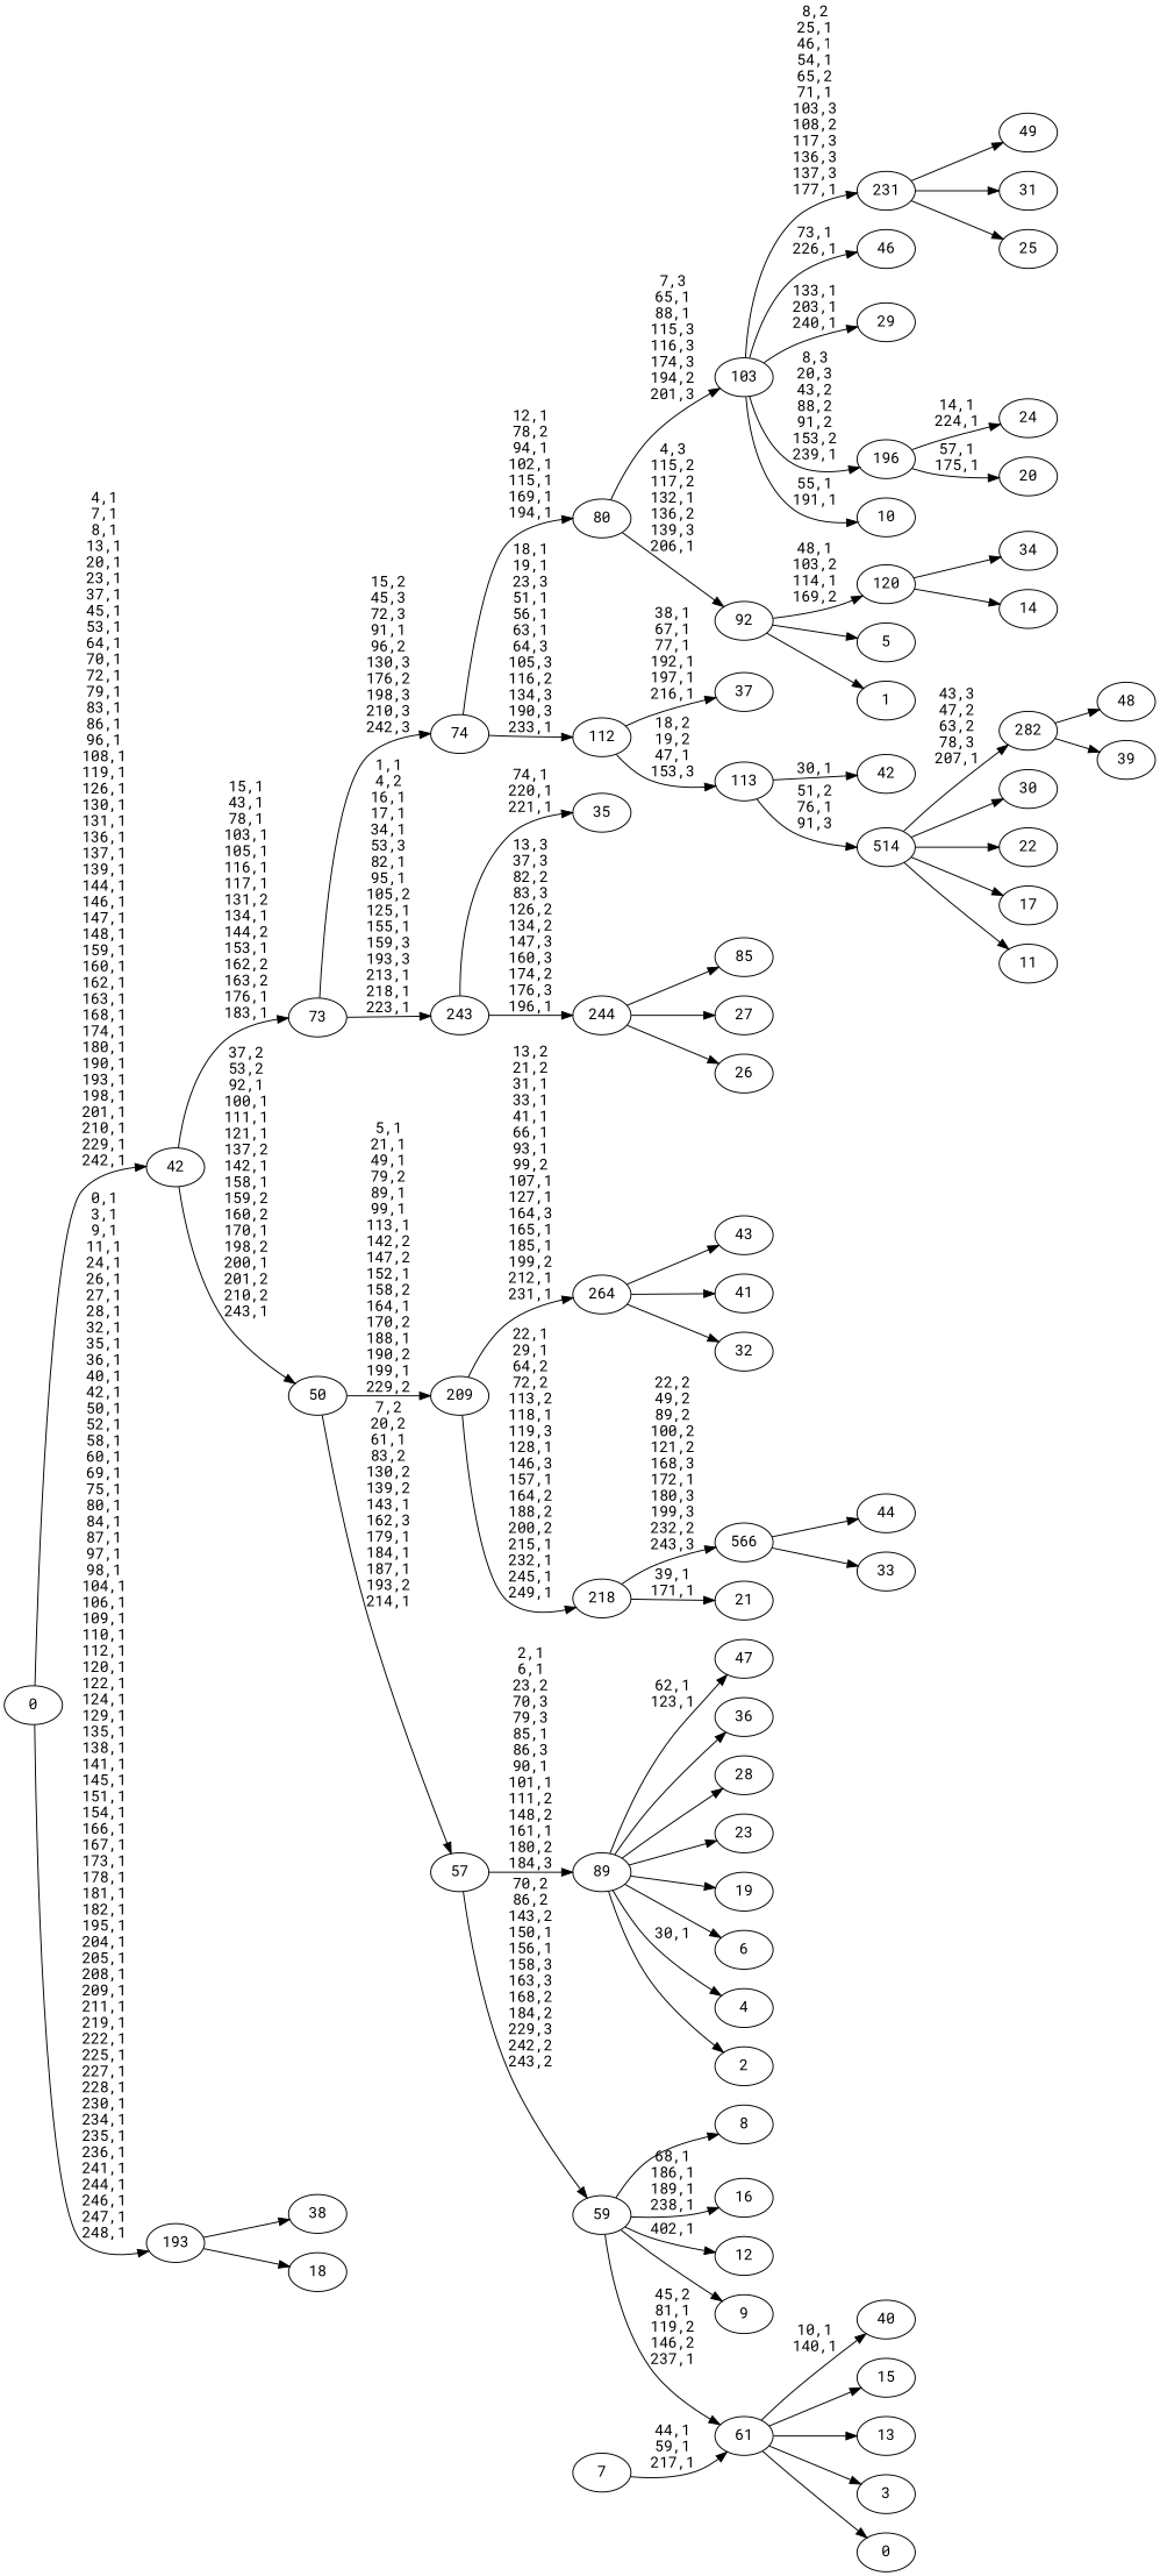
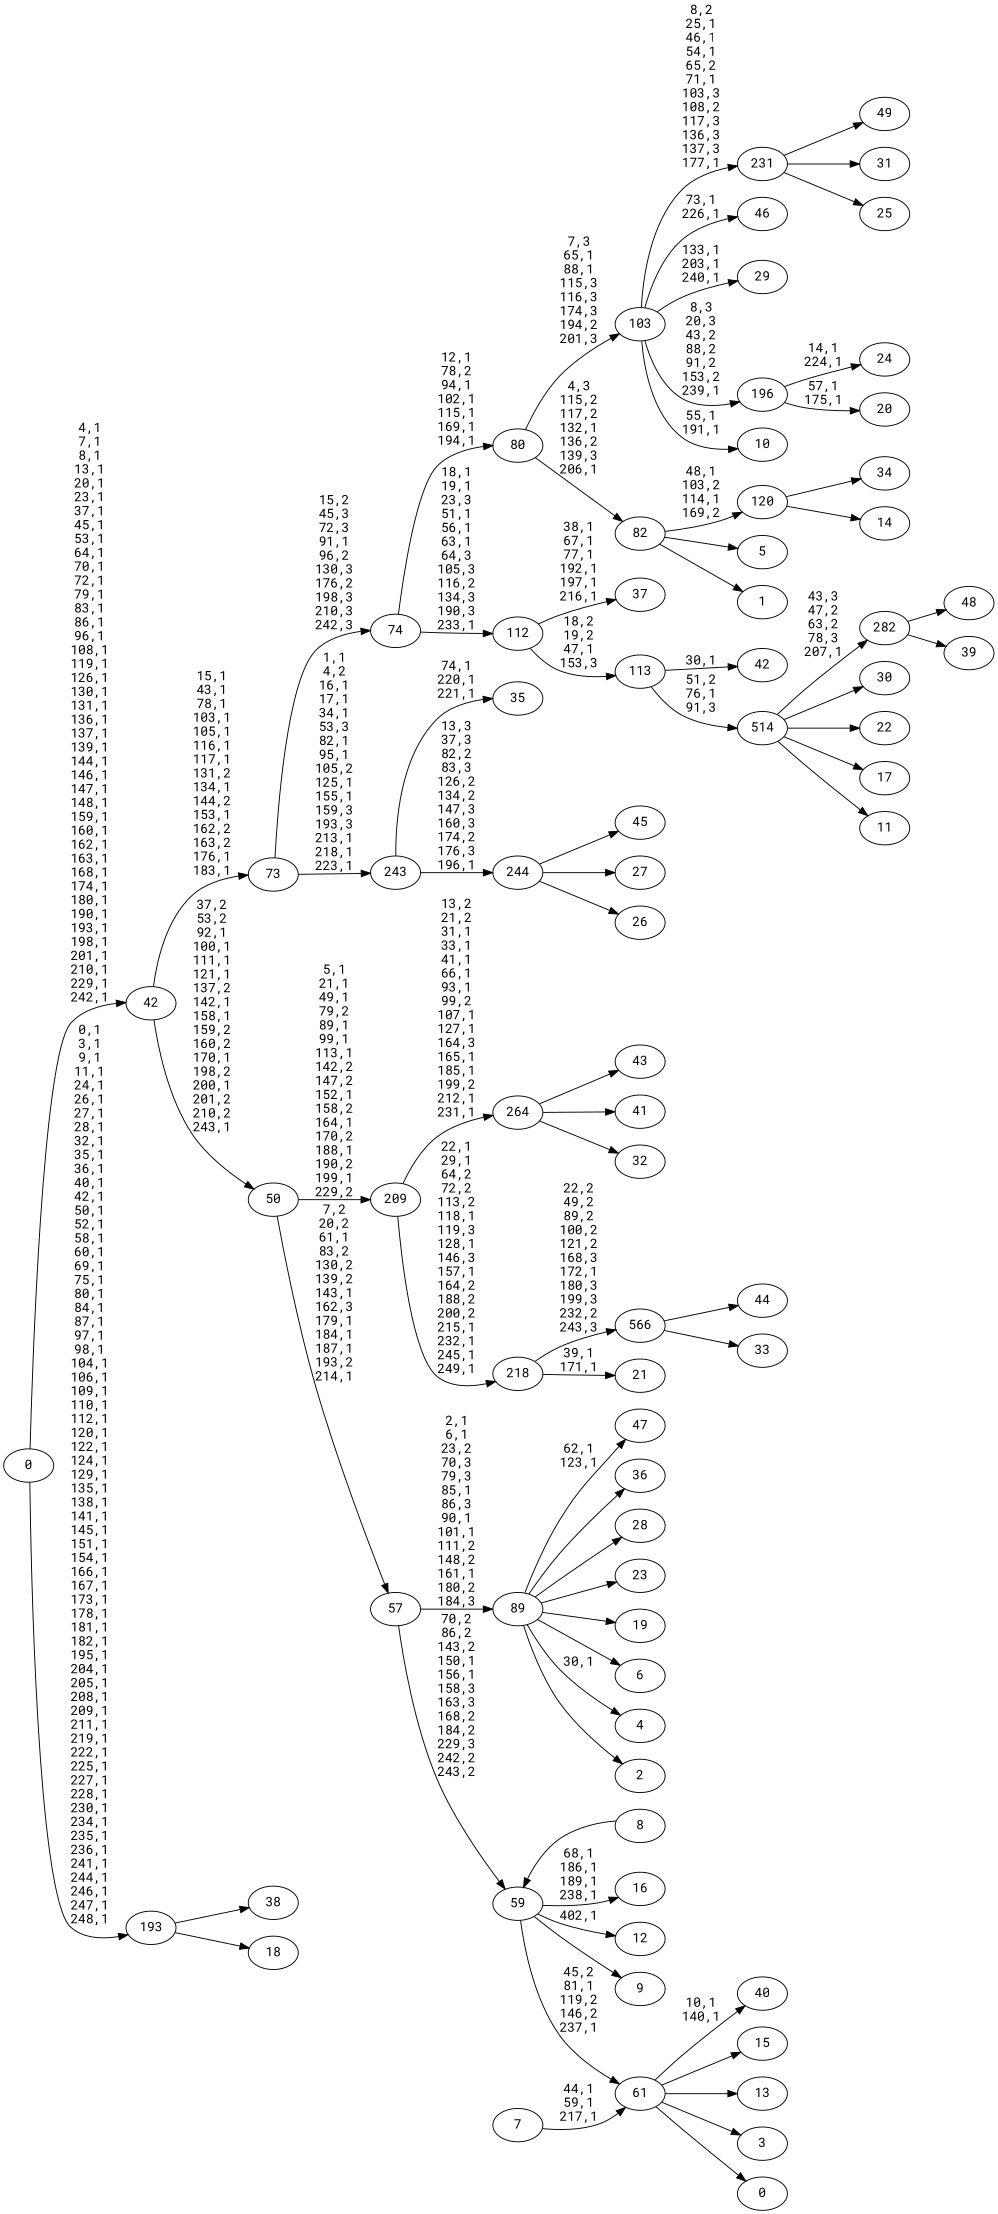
  digraph {
    fontname="Roboto Mono"
    rankdir=LR
    node [fontname="Roboto Mono"]
    edge [fontname="Roboto Mono"]
    n1 [label=49]
    n2 [label=48]
    n3 [label=47]
    n4 [label=46]
-   n5 [label=85]
+   n5 [label=45]
    n6 [label=44]
    n7 [label=43]
    n8 [label=42]
    n9 [label=41]
    n10 [label=40]
    n11 [label=39]
    282
    n13 [label=38]
    n14 [label=37]
    n15 [label=36]
    n16 [label=35]
    n17 [label=34]
    n18 [label=33]
    n19 [label=566]
    n20 [label=32]
    264
    n22 [label=31]
    n23 [label=30]
    n24 [label=29]
    n25 [label=28]
    n26 [label=27]
    n27 [label=26]
    244
    243
    n30 [label=25]
    231
    n32 [label=24]
    n33 [label=23]
    n34 [label=22]
    n35 [label=21]
    218
    209
    n38 [label=20]
    196
    n40 [label=19]
    n41 [label=18]
    193
    n43 [label=17]
    n44 [label=16]
    n45 [label=15]
    n46 [label=14]
    120
    n48 [label=13]
    n49 [label=12]
    n50 [label=11]
    n51 [label=514]
    113
    112
    n54 [label=10]
    103
    n56 [label=9]
    n57 [label=8]
    n58 [label=7]
    61
    n60 [label=6]
    n61 [label=5]
    n62 [label=4]
    n63 [label=3]
    n64 [label=2]
    89
    n66 [label=1]
-   82 [label=92]
+   82
    80
    74
    73
    n71 [label=0]
    59
    57
    n74 [label=50]
    42
    0
    282 -> n2
    282 -> n11
    n19 -> n6
    n19 -> n18
    264 -> n7
    264 -> n9
    264 -> n20
    244 -> n5
    244 -> n26
    244 -> n27
    243 -> n16 [label="74,1\n220,1\n221,1"]
    243 -> 244 [label="13,3\n37,3\n82,2\n83,3\n126,2\n134,2\n147,3\n160,3\n174,2\n176,3\n196,1"]
    231 -> n1
    231 -> n22
    231 -> n30
    218 -> n19 [label="22,2\n49,2\n89,2\n100,2\n121,2\n168,3\n172,1\n180,3\n199,3\n232,2\n243,3"]
    218 -> n35 [label="39,1\n171,1"]
    209 -> 264 [label="13,2\n21,2\n31,1\n33,1\n41,1\n66,1\n93,1\n99,2\n107,1\n127,1\n164,3\n165,1\n185,1\n199,2\n212,1\n231,1"]
    209 -> 218 [label="22,1\n29,1\n64,2\n72,2\n113,2\n118,1\n119,3\n128,1\n146,3\n157,1\n164,2\n188,2\n200,2\n215,1\n232,1\n245,1\n249,1"]
    196 -> n32 [label="14,1\n224,1"]
    196 -> n38 [label="57,1\n175,1"]
    193 -> n13
    193 -> n41
    120 -> n17
    120 -> n46
    n51 -> 282 [label="43,3\n47,2\n63,2\n78,3\n207,1"]
    n51 -> n23
    n51 -> n34
    n51 -> n43
    n51 -> n50
    113 -> n8 [label="30,1"]
    113 -> n51 [label="51,2\n76,1\n91,3"]
    112 -> n14 [label="38,1\n67,1\n77,1\n192,1\n197,1\n216,1"]
    112 -> 113 [label="18,2\n19,2\n47,1\n153,3"]
    103 -> n4 [label="73,1\n226,1"]
    103 -> n24 [label="133,1\n203,1\n240,1"]
    103 -> 231 [label="8,2\n25,1\n46,1\n54,1\n65,2\n71,1\n103,3\n108,2\n117,3\n136,3\n137,3\n177,1"]
    103 -> 196 [label="8,3\n20,3\n43,2\n88,2\n91,2\n153,2\n239,1"]
    103 -> n54 [label="55,1\n191,1"]
    n58 -> 61 [label="44,1\n59,1\n217,1"]
    61 -> n10 [label="10,1\n140,1"]
    61 -> n45
    61 -> n48
    61 -> n63
    61 -> n71
    89 -> n3 [label="62,1\n123,1"]
    89 -> n15
    89 -> n25
    89 -> n33
    89 -> n40
    89 -> n60
    89 -> n62 [label="30,1"]
    89 -> n64
    82 -> 120 [label="48,1\n103,2\n114,1\n169,2"]
    82 -> n61
    82 -> n66
    80 -> 103 [label="7,3\n65,1\n88,1\n115,3\n116,3\n174,3\n194,2\n201,3"]
    80 -> 82 [label="4,3\n115,2\n117,2\n132,1\n136,2\n139,3\n206,1"]
    74 -> 112 [label="18,1\n19,1\n23,3\n51,1\n56,1\n63,1\n64,3\n105,3\n116,2\n134,3\n190,3\n233,1"]
    74 -> 80 [label="12,1\n78,2\n94,1\n102,1\n115,1\n169,1\n194,1"]
    73 -> 243 [label="1,1\n4,2\n16,1\n17,1\n34,1\n53,3\n82,1\n95,1\n105,2\n125,1\n155,1\n159,3\n193,3\n213,1\n218,1\n223,1"]
    73 -> 74 [label="15,2\n45,3\n72,3\n91,1\n96,2\n130,3\n176,2\n198,3\n210,3\n242,3"]
    59 -> n44 [label="68,1\n186,1\n189,1\n238,1"]
    59 -> n49 [label="402,1"]
    59 -> n56
-   59 -> n57
+   n57 -> 59
    59 -> 61 [label="45,2\n81,1\n119,2\n146,2\n237,1"]
    57 -> 89 [label="2,1\n6,1\n23,2\n70,3\n79,3\n85,1\n86,3\n90,1\n101,1\n111,2\n148,2\n161,1\n180,2\n184,3"]
    57 -> 59 [label="70,2\n86,2\n143,2\n150,1\n156,1\n158,3\n163,3\n168,2\n184,2\n229,3\n242,2\n243,2"]
    n74 -> 209 [label="5,1\n21,1\n49,1\n79,2\n89,1\n99,1\n113,1\n142,2\n147,2\n152,1\n158,2\n164,1\n170,2\n188,1\n190,2\n199,1\n229,2"]
    n74 -> 57 [label="7,2\n20,2\n61,1\n83,2\n130,2\n139,2\n143,1\n162,3\n179,1\n184,1\n187,1\n193,2\n214,1"]
    42 -> 73 [label="15,1\n43,1\n78,1\n103,1\n105,1\n116,1\n117,1\n131,2\n134,1\n144,2\n153,1\n162,2\n163,2\n176,1\n183,1"]
    42 -> n74 [label="37,2\n53,2\n92,1\n100,1\n111,1\n121,1\n137,2\n142,1\n158,1\n159,2\n160,2\n170,1\n198,2\n200,1\n201,2\n210,2\n243,1"]
    0 -> 193 [label="0,1\n3,1\n9,1\n11,1\n24,1\n26,1\n27,1\n28,1\n32,1\n35,1\n36,1\n40,1\n42,1\n50,1\n52,1\n58,1\n60,1\n69,1\n75,1\n80,1\n84,1\n87,1\n97,1\n98,1\n104,1\n106,1\n109,1\n110,1\n112,1\n120,1\n122,1\n124,1\n129,1\n135,1\n138,1\n141,1\n145,1\n151,1\n154,1\n166,1\n167,1\n173,1\n178,1\n181,1\n182,1\n195,1\n204,1\n205,1\n208,1\n209,1\n211,1\n219,1\n222,1\n225,1\n227,1\n228,1\n230,1\n234,1\n235,1\n236,1\n241,1\n244,1\n246,1\n247,1\n248,1"]
    0 -> 42 [label="4,1\n7,1\n8,1\n13,1\n20,1\n23,1\n37,1\n45,1\n53,1\n64,1\n70,1\n72,1\n79,1\n83,1\n86,1\n96,1\n108,1\n119,1\n126,1\n130,1\n131,1\n136,1\n137,1\n139,1\n144,1\n146,1\n147,1\n148,1\n159,1\n160,1\n162,1\n163,1\n168,1\n174,1\n180,1\n190,1\n193,1\n198,1\n201,1\n210,1\n229,1\n242,1"]
  }
